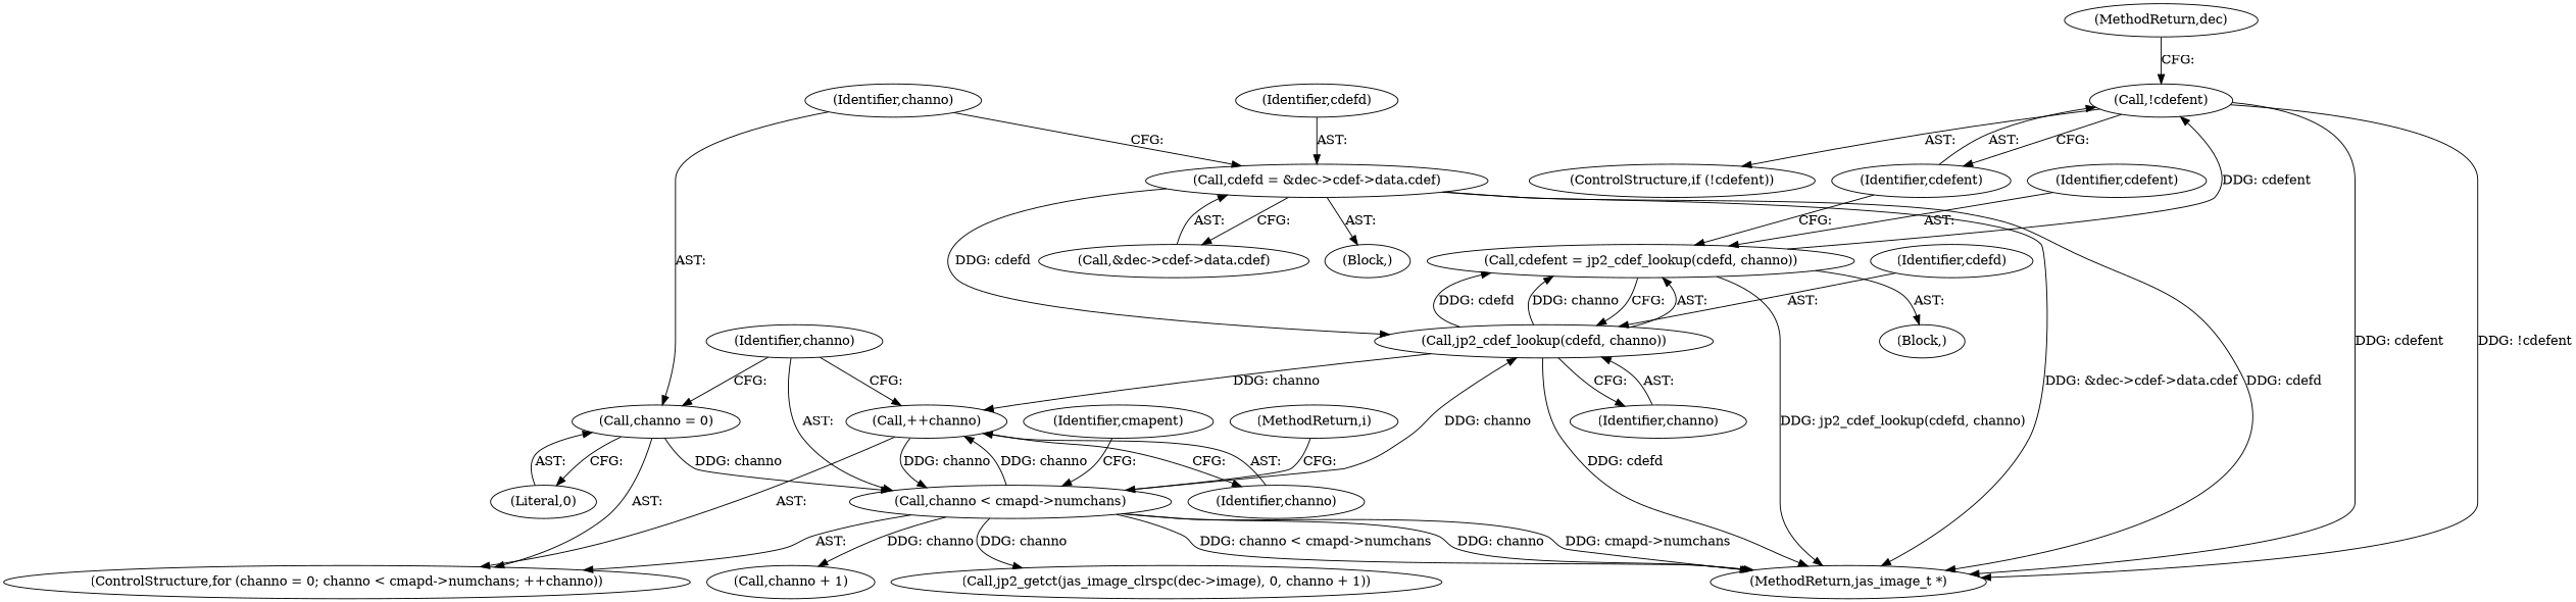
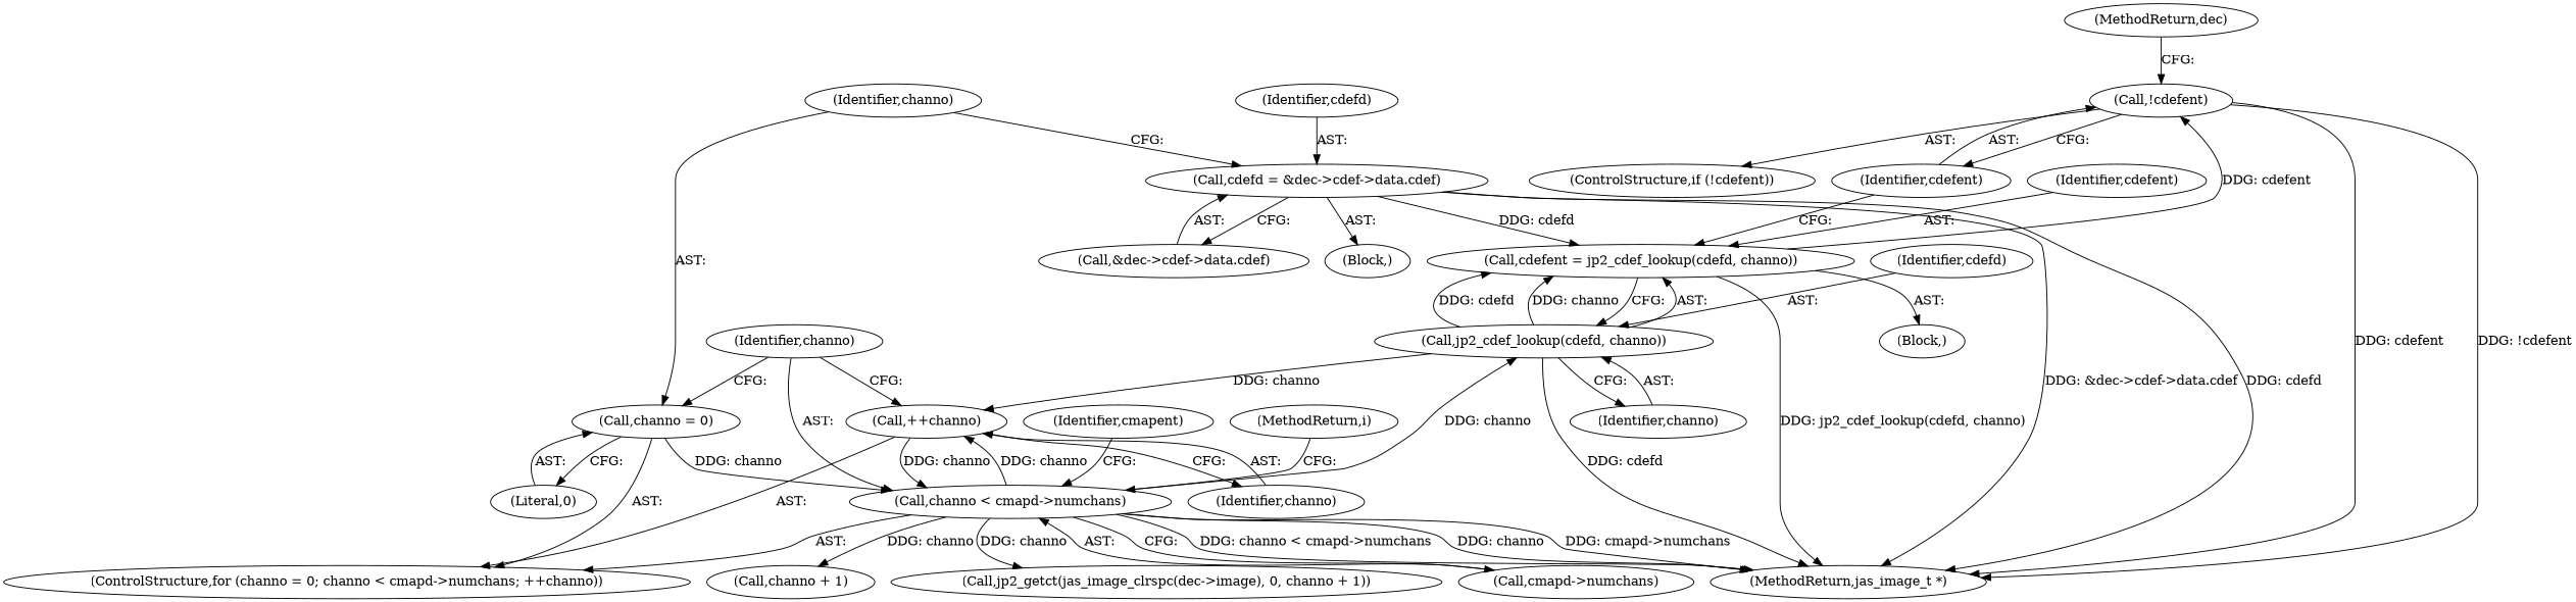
  digraph {
    n1 [label="(Call,!cdefent)"]
    n2 [label="(ControlStructure,if (!cdefent))"]
    n3 [label="(MethodReturn,jas_image_t *)"]
    n4 [label="(Identifier,cdefent)"]
    n5 [label="(Call,cdefent = jp2_cdef_lookup(cdefd, channo))"]
    n6 [label="(Call,jp2_cdef_lookup(cdefd, channo))"]
    n7 [label="(Block,)"]
    n8 [label="(Call,++channo)"]
    n9 [label="(Identifier,channo)"]
    n10 [label="(Call,channo < cmapd->numchans)"]
    n11 [label="(ControlStructure,for (channo = 0; channo < cmapd->numchans; ++channo))"]
    n12 [label="(Identifier,channo)"]
    n13 [label="(Call,cdefd = &dec->cdef->data.cdef)"]
    n14 [label="(Block,)"]
    n15 [label="(Call,&dec->cdef->data.cdef)"]
+   n16 [label="(Call,cmapd->numchans)"]
    n17 [label="(Call,channo + 1)"]
    n18 [label="(Call,jp2_getct(jas_image_clrspc(dec->image), 0, channo + 1))"]
    n19 [label="(Call,channo = 0)"]
    n20 [label="(Literal,0)"]
    n21 [label="(Identifier,cmapent)"]
    n22 [label="(Identifier,cdefent)"]
    n23 [label="(Identifier,cdefd)"]
    n24 [label="(Identifier,channo)"]
    n25 [label="(Identifier,channo)"]
    n26 [label="(Identifier,cdefd)"]
    n27 [label="(MethodReturn,dec)"]
    n28 [label="(MethodReturn,i)"]
    n1 -> n2 [label="AST: "]
    n1 -> n3 [label="DDG: cdefent"]
    n1 -> n3 [label="DDG: !cdefent"]
    n1 -> n4 [label="CFG: "]
    n4 -> n1 [label="AST: "]
    n4 -> n5 [label="CFG: "]
    n5 -> n1 [label="DDG: cdefent"]
    n5 -> n3 [label="DDG: jp2_cdef_lookup(cdefd, channo)"]
    n5 -> n6 [label="CFG: "]
    n5 -> n7 [label="AST: "]
    n6 -> n3 [label="DDG: cdefd"]
    n6 -> n5 [label="AST: "]
    n6 -> n5 [label="DDG: cdefd"]
    n6 -> n5 [label="DDG: channo"]
    n6 -> n8 [label="DDG: channo"]
    n6 -> n9 [label="CFG: "]
    n8 -> n10 [label="DDG: channo"]
    n8 -> n11 [label="AST: "]
    n8 -> n12 [label="CFG: "]
    n9 -> n6 [label="AST: "]
    n10 -> n3 [label="DDG: channo"]
    n10 -> n3 [label="DDG: cmapd->numchans"]
    n10 -> n3 [label="DDG: channo < cmapd->numchans"]
    n10 -> n6 [label="DDG: channo"]
    n10 -> n8 [label="DDG: channo"]
    n10 -> n11 [label="AST: "]
+   n10 -> n16 [label="CFG: "]
    n10 -> n17 [label="DDG: channo"]
    n10 -> n18 [label="DDG: channo"]
    n12 -> n8 [label="AST: "]
    n13 -> n3 [label="DDG: &dec->cdef->data.cdef"]
    n13 -> n3 [label="DDG: cdefd"]
-   n13 -> n6 [label="DDG: cdefd"]
+   n13 -> n5 [label="DDG: cdefd"]
    n13 -> n14 [label="AST: "]
    n13 -> n15 [label="CFG: "]
    n15 -> n13 [label="AST: "]
+   n16 -> n10 [label="AST: "]
    n19 -> n10 [label="DDG: channo"]
    n19 -> n11 [label="AST: "]
    n19 -> n20 [label="CFG: "]
    n20 -> n19 [label="AST: "]
    n21 -> n10 [label="CFG: "]
    n22 -> n5 [label="AST: "]
    n23 -> n6 [label="AST: "]
    n24 -> n8 [label="CFG: "]
    n24 -> n10 [label="AST: "]
    n24 -> n19 [label="CFG: "]
    n25 -> n13 [label="CFG: "]
    n25 -> n19 [label="AST: "]
    n26 -> n13 [label="AST: "]
    n27 -> n1 [label="CFG: "]
    n28 -> n10 [label="CFG: "]
  }
